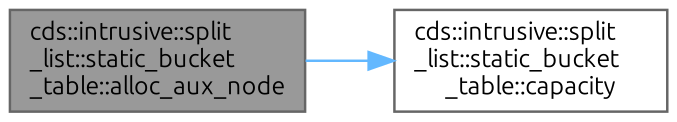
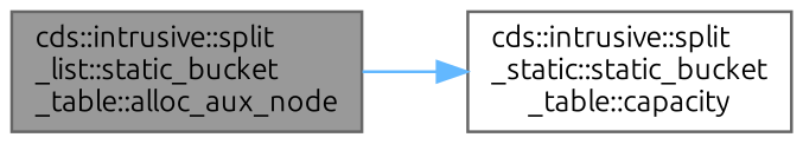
  digraph {
    rankdir=LR
    fontname=Ubuntu
    node [fontname=Ubuntu fontsize=10 shape=box style=filled]
    n1 [color=gray40 fillcolor=grey60 fontcolor=black height=0.2 label="cds::intrusive::split\l_list::static_bucket\l_table::alloc_aux_node" width=0.4]
-   n2 [color=grey40 fillcolor=white height=0.2 label="cds::intrusive::split\l_list::static_bucket\l_table::capacity" width=0.4]
+   n2 [color=grey40 fillcolor=white height=0.2 label="cds::intrusive::split\l_static::static_bucket\l_table::capacity" width=0.4]
    n1 -> n2 [color=steelblue1 fontname=Ubuntu fontsize=10 labelfontname=Helvetica labelfontsize=10 style=solid]
  }
